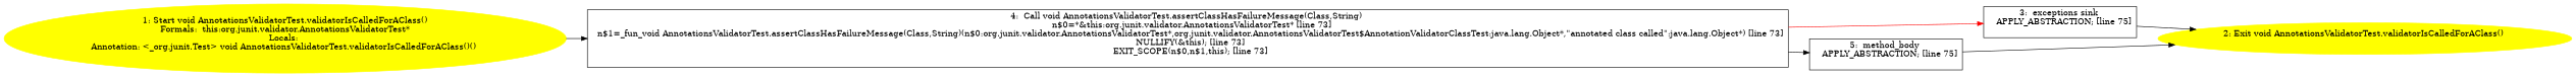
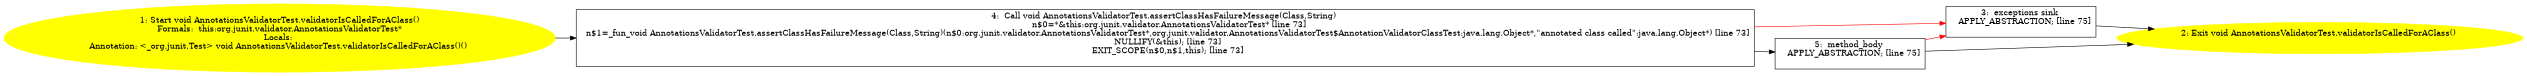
  digraph {
    rankdir=LR
    node [shape=box]
    n1 [color=yellow label="1: Start void AnnotationsValidatorTest.validatorIsCalledForAClass()\nFormals:  this:org.junit.validator.AnnotationsValidatorTest*\nLocals: \nAnnotation: <_org.junit.Test> void AnnotationsValidatorTest.validatorIsCalledForAClass()() \n  " style=filled shape=""]
    n2 [label="4:  Call void AnnotationsValidatorTest.assertClassHasFailureMessage(Class,String) \n   n$0=*&this:org.junit.validator.AnnotationsValidatorTest* [line 73]\n  n$1=_fun_void AnnotationsValidatorTest.assertClassHasFailureMessage(Class,String)(n$0:org.junit.validator.AnnotationsValidatorTest*,org.junit.validator.AnnotationsValidatorTest$AnnotationValidatorClassTest:java.lang.Object*,\"annotated class called\":java.lang.Object*) [line 73]\n  NULLIFY(&this); [line 73]\n  EXIT_SCOPE(n$0,n$1,this); [line 73]\n "]
    n3 [label="3:  exceptions sink \n   APPLY_ABSTRACTION; [line 75]\n "]
    n4 [label="5:  method_body \n   APPLY_ABSTRACTION; [line 75]\n "]
    n5 [color=yellow label="2: Exit void AnnotationsValidatorTest.validatorIsCalledForAClass() \n  " style=filled shape=""]
    n1 -> n2
    n2 -> n3 [color=red]
    n2 -> n4
    n3 -> n5
+   n4 -> n3 [color=red]
    n4 -> n5
  }
